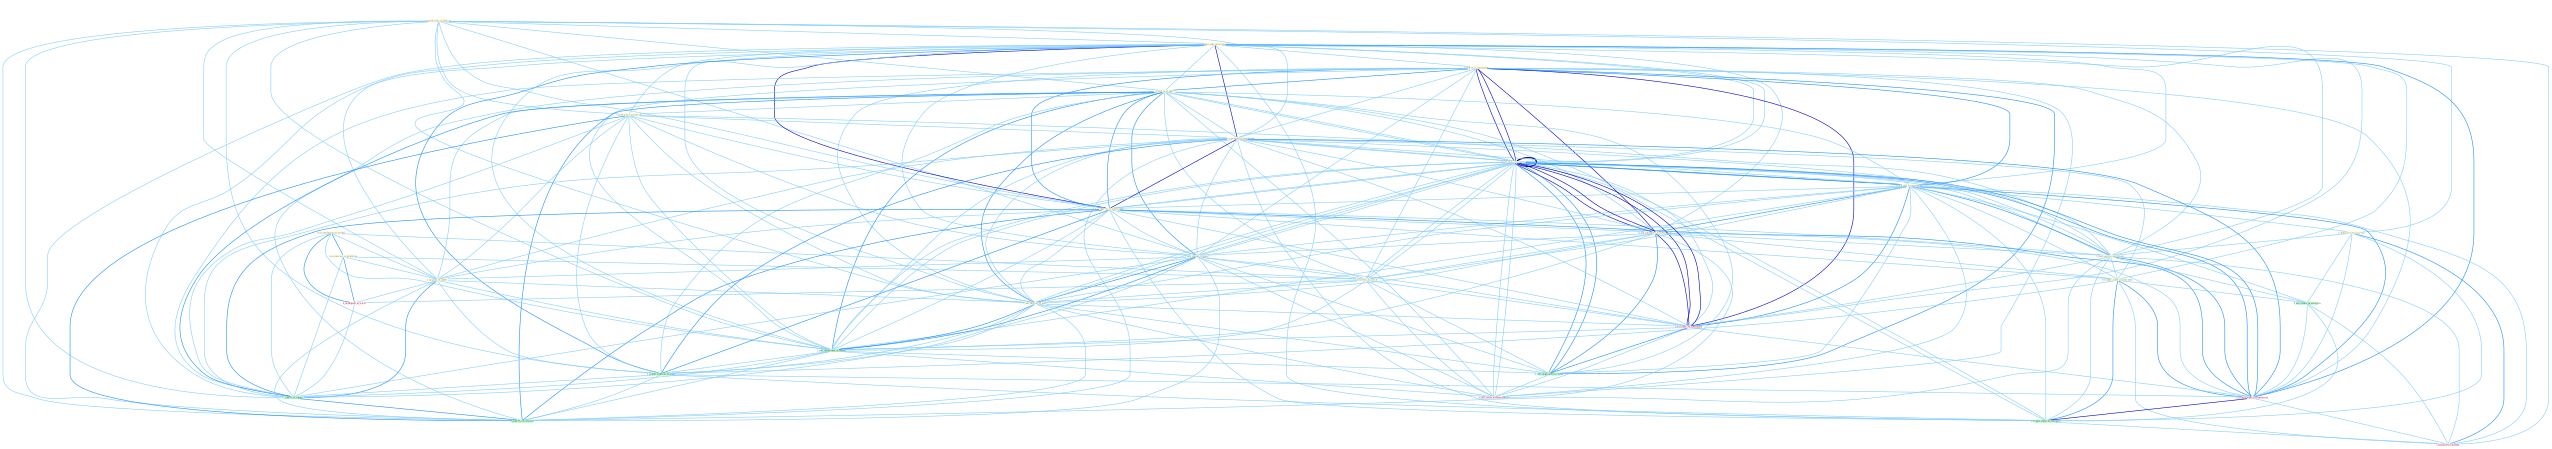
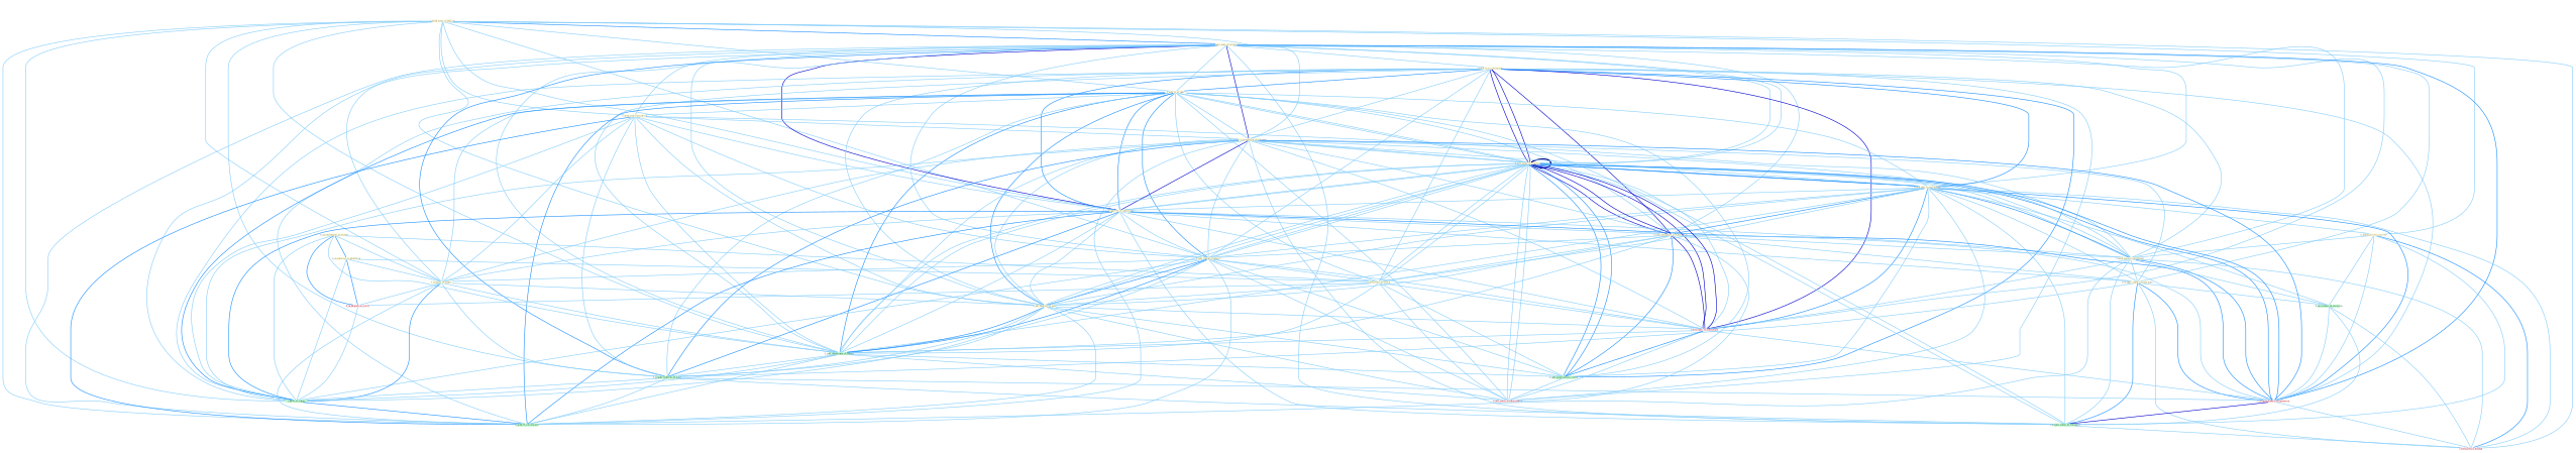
  graph {
    fontname="Noto Serif"
    node [color="#ffffe0" fixedsize=true fontcolor="#8b7d6b" fontname="Noto Serif" fontsize=4 shape=polygon style=filled]
    edge [color="#87cefa" fontname="Noto Serif" w=1]
    "1_hold_asset_of_billion " [height=.06 width=.5]
    "1_acquir_unit_of_entitynam " [height=.06 width=.5]
    "0_sell_%_to_entitynam " [height=.06 width=.5]
    "1_sell_%_of_unit " [height=.06 width=.5]
    "1_seek_line_of_million " [height=.06 width=.5]
    "0_us_entitynam_as_model " [height=.06 width=.5]
    "0_sell_stake_to_entitynam " [height=.06 width=.5]
    "0_sell_pill_in_entitynam " [height=.06 width=.5]
    "0_us_interest_as_platform " [height=.06 width=.5]
    "1_acquir_remaind_of_entitynam " [height=.06 width=.5]
    "0_hold_groceri_in_rear " [height=.06 width=.5]
    "1_acquir_%_of_entitynam " [height=.06 width=.5]
    "0_sell_subsidiari_to_entitynam " [height=.06 width=.5]
    "1_sell_chunk_of_share " [height=.06 width=.5]
    "1_us_part_of_name " [height=.06 width=.5]
    "1_seek_seat_in_entitynam " [height=.06 width=.5]
    "0_acquir_right_in_yearnum " [height=.06 width=.5]
    "1_sell_item_as_clock " [height=.06 width=.5]
    "1_sell_billion_of_note " [height=.06 width=.5]
    "0_sell_oper_to_entitynam " [color="#fff0f5" fontcolor="#b22222" height=.06 width=.5]
    "0_us_deposit_as_cach " [color="#fff0f5" fontcolor="#b22222" height=.06 width=.5]
    "1_acquir_stake_in_entitynam " [color="#fff0f5" fontcolor="#b22222" height=.06 width=.5]
    "1_hold_job_in_manag " [color="#fff0f5" fontcolor="#b22222" height=.06 width=.5]
    "0_sell_stock_without_hitch " [color="#fff0f5" fontcolor="#b22222" height=.06 width=.5]
    "1_sell_othernum_of_model " [color="#BDFCC9" fontcolor="#2f4f4f" height=.06 width=.5]
    "1_acquir_million_of_asset " [color="#BDFCC9" fontcolor="#2f4f4f" height=.06 width=.5]
    "1_us_%_of_capac " [color="#BDFCC9" fontcolor="#2f4f4f" height=.06 width=.5]
    "1_seek_%_of_concern " [color="#BDFCC9" fontcolor="#2f4f4f" height=.06 width=.5]
    "1_acquir_stake_in_compani " [color="#BDFCC9" fontcolor="#2f4f4f" height=.06 width=.5]
    "1_sell_approach_to_client " [color="#BDFCC9" fontcolor="#2f4f4f" height=.06 width=.5]
    "0_see_vaniti_in_everyon " [color="#BDFCC9" fontcolor="#2f4f4f" height=.06 width=.5]
    subgraph sub_1 {
      "1_hold_asset_of_billion "
      "1_acquir_unit_of_entitynam "
      "0_sell_%_to_entitynam "
      "1_sell_%_of_unit "
      "1_seek_line_of_million "
      "0_us_entitynam_as_model "
      "0_sell_stake_to_entitynam "
      "0_sell_pill_in_entitynam "
      "0_us_interest_as_platform "
      "1_acquir_remaind_of_entitynam "
      "0_hold_groceri_in_rear "
      "1_acquir_%_of_entitynam "
      "0_sell_subsidiari_to_entitynam "
      "1_sell_chunk_of_share "
      "1_us_part_of_name "
      "1_seek_seat_in_entitynam "
      "0_acquir_right_in_yearnum "
      "1_sell_item_as_clock "
      "1_sell_billion_of_note "
    }
    subgraph sub_2 {
      "0_sell_stake_to_entitynam "
      "0_sell_oper_to_entitynam "
      "0_us_deposit_as_cach "
      "1_acquir_stake_in_entitynam "
      "1_hold_job_in_manag "
      "0_sell_stock_without_hitch "
    }
-   "1_hold_asset_of_billion " -- "1_acquir_unit_of_entitynam "
+   "1_hold_asset_of_billion " -- "1_acquir_unit_of_entitynam " [color="#1e90ff"]
    "1_hold_asset_of_billion " -- "1_sell_%_of_unit "
    "1_hold_asset_of_billion " -- "1_seek_line_of_million "
    "1_hold_asset_of_billion " -- "1_acquir_remaind_of_entitynam "
    "1_hold_asset_of_billion " -- "0_hold_groceri_in_rear "
    "1_hold_asset_of_billion " -- "1_acquir_%_of_entitynam "
    "1_hold_asset_of_billion " -- "1_sell_chunk_of_share "
    "1_hold_asset_of_billion " -- "1_us_part_of_name "
    "1_hold_asset_of_billion " -- "1_sell_billion_of_note "
    "1_hold_asset_of_billion " -- "1_hold_job_in_manag "
    "1_hold_asset_of_billion " -- "1_sell_othernum_of_model "
    "1_hold_asset_of_billion " -- "1_acquir_million_of_asset "
    "1_hold_asset_of_billion " -- "1_us_%_of_capac "
    "1_hold_asset_of_billion " -- "1_seek_%_of_concern "
    "1_acquir_unit_of_entitynam " -- "0_sell_%_to_entitynam "
    "1_acquir_unit_of_entitynam " -- "1_sell_%_of_unit "
    "1_acquir_unit_of_entitynam " -- "1_seek_line_of_million "
    "1_acquir_unit_of_entitynam " -- "0_sell_stake_to_entitynam "
    "1_acquir_unit_of_entitynam " -- "0_sell_stake_to_entitynam "
    "1_acquir_unit_of_entitynam " -- "0_sell_pill_in_entitynam "
    "1_acquir_unit_of_entitynam " -- "1_acquir_remaind_of_entitynam " [color="#0000cd" w=3]
    "1_acquir_unit_of_entitynam " -- "1_acquir_%_of_entitynam " [color="#0000cd" w=3]
    "1_acquir_unit_of_entitynam " -- "0_sell_subsidiari_to_entitynam "
    "1_acquir_unit_of_entitynam " -- "1_sell_chunk_of_share "
    "1_acquir_unit_of_entitynam " -- "1_us_part_of_name "
    "1_acquir_unit_of_entitynam " -- "1_seek_seat_in_entitynam "
    "1_acquir_unit_of_entitynam " -- "0_acquir_right_in_yearnum "
    "1_acquir_unit_of_entitynam " -- "1_sell_billion_of_note "
    "1_acquir_unit_of_entitynam " -- "0_sell_oper_to_entitynam "
    "1_acquir_unit_of_entitynam " -- "1_acquir_stake_in_entitynam " [color="#1e90ff" w=2]
    "1_acquir_unit_of_entitynam " -- "1_sell_othernum_of_model "
    "1_acquir_unit_of_entitynam " -- "1_acquir_million_of_asset " [color="#1e90ff" w=2]
    "1_acquir_unit_of_entitynam " -- "1_us_%_of_capac "
    "1_acquir_unit_of_entitynam " -- "1_seek_%_of_concern "
    "1_acquir_unit_of_entitynam " -- "1_acquir_stake_in_compani "
    "0_sell_%_to_entitynam " -- "1_sell_%_of_unit " [color="#1e90ff" w=2]
    "0_sell_%_to_entitynam " -- "0_sell_stake_to_entitynam " [color="#0000cd" w=3]
    "0_sell_%_to_entitynam " -- "0_sell_stake_to_entitynam " [color="#0000cd" w=3]
    "0_sell_%_to_entitynam " -- "0_sell_pill_in_entitynam " [color="#1e90ff" w=2]
    "0_sell_%_to_entitynam " -- "1_acquir_remaind_of_entitynam "
    "0_sell_%_to_entitynam " -- "1_acquir_%_of_entitynam " [color="#1e90ff" w=2]
    "0_sell_%_to_entitynam " -- "0_sell_subsidiari_to_entitynam " [color="#0000cd" w=3]
    "0_sell_%_to_entitynam " -- "1_sell_chunk_of_share "
    "0_sell_%_to_entitynam " -- "1_seek_seat_in_entitynam "
    "0_sell_%_to_entitynam " -- "1_sell_item_as_clock "
    "0_sell_%_to_entitynam " -- "1_sell_billion_of_note "
    "0_sell_%_to_entitynam " -- "0_sell_oper_to_entitynam " [color="#0000cd" w=3]
    "0_sell_%_to_entitynam " -- "1_acquir_stake_in_entitynam "
    "0_sell_%_to_entitynam " -- "0_sell_stock_without_hitch "
    "0_sell_%_to_entitynam " -- "1_sell_othernum_of_model "
    "0_sell_%_to_entitynam " -- "1_us_%_of_capac "
    "0_sell_%_to_entitynam " -- "1_seek_%_of_concern "
    "0_sell_%_to_entitynam " -- "1_sell_approach_to_client " [color="#1e90ff" w=2]
    "1_sell_%_of_unit " -- "1_seek_line_of_million "
    "1_sell_%_of_unit " -- "0_sell_stake_to_entitynam "
    "1_sell_%_of_unit " -- "0_sell_stake_to_entitynam "
    "1_sell_%_of_unit " -- "0_sell_pill_in_entitynam "
    "1_sell_%_of_unit " -- "1_acquir_remaind_of_entitynam "
    "1_sell_%_of_unit " -- "1_acquir_%_of_entitynam " [color="#1e90ff" w=2]
    "1_sell_%_of_unit " -- "0_sell_subsidiari_to_entitynam "
    "1_sell_%_of_unit " -- "1_sell_chunk_of_share " [color="#1e90ff" w=2]
    "1_sell_%_of_unit " -- "1_us_part_of_name "
    "1_sell_%_of_unit " -- "1_sell_item_as_clock "
    "1_sell_%_of_unit " -- "1_sell_billion_of_note " [color="#1e90ff" w=2]
    "1_sell_%_of_unit " -- "0_sell_oper_to_entitynam "
    "1_sell_%_of_unit " -- "0_sell_stock_without_hitch "
    "1_sell_%_of_unit " -- "1_sell_othernum_of_model " [color="#1e90ff" w=2]
    "1_sell_%_of_unit " -- "1_acquir_million_of_asset "
    "1_sell_%_of_unit " -- "1_us_%_of_capac " [color="#1e90ff" w=2]
    "1_sell_%_of_unit " -- "1_seek_%_of_concern " [color="#1e90ff" w=2]
    "1_sell_%_of_unit " -- "1_sell_approach_to_client "
    "1_seek_line_of_million " -- "1_acquir_remaind_of_entitynam "
    "1_seek_line_of_million " -- "1_acquir_%_of_entitynam "
    "1_seek_line_of_million " -- "1_sell_chunk_of_share "
    "1_seek_line_of_million " -- "1_us_part_of_name "
    "1_seek_line_of_million " -- "1_seek_seat_in_entitynam "
    "1_seek_line_of_million " -- "1_sell_billion_of_note "
    "1_seek_line_of_million " -- "1_sell_othernum_of_model "
    "1_seek_line_of_million " -- "1_acquir_million_of_asset "
    "1_seek_line_of_million " -- "1_us_%_of_capac "
    "1_seek_line_of_million " -- "1_seek_%_of_concern " [color="#1e90ff" w=2]
    "0_us_entitynam_as_model " -- "0_us_interest_as_platform " [color="#1e90ff" w=2]
    "0_us_entitynam_as_model " -- "1_us_part_of_name "
    "0_us_entitynam_as_model " -- "1_sell_item_as_clock "
    "0_us_entitynam_as_model " -- "0_us_deposit_as_cach " [color="#1e90ff" w=2]
    "0_us_entitynam_as_model " -- "1_sell_othernum_of_model "
    "0_us_entitynam_as_model " -- "1_us_%_of_capac "
    "0_sell_stake_to_entitynam " -- "0_sell_stake_to_entitynam " [color="#000080" style=bold w=4]
    "0_sell_stake_to_entitynam " -- "0_sell_pill_in_entitynam " [color="#1e90ff" w=2]
    "0_sell_stake_to_entitynam " -- "1_acquir_remaind_of_entitynam "
    "0_sell_stake_to_entitynam " -- "1_acquir_%_of_entitynam "
    "0_sell_stake_to_entitynam " -- "0_sell_subsidiari_to_entitynam " [color="#0000cd" w=3]
    "0_sell_stake_to_entitynam " -- "1_sell_chunk_of_share "
    "0_sell_stake_to_entitynam " -- "1_seek_seat_in_entitynam "
    "0_sell_stake_to_entitynam " -- "1_sell_item_as_clock "
    "0_sell_stake_to_entitynam " -- "1_sell_billion_of_note "
    "0_sell_stake_to_entitynam " -- "0_sell_oper_to_entitynam " [color="#0000cd" w=3]
    "0_sell_stake_to_entitynam " -- "1_acquir_stake_in_entitynam " [color="#1e90ff" w=2]
    "0_sell_stake_to_entitynam " -- "0_sell_stock_without_hitch "
    "0_sell_stake_to_entitynam " -- "0_sell_stock_without_hitch "
    "0_sell_stake_to_entitynam " -- "1_sell_othernum_of_model "
    "0_sell_stake_to_entitynam " -- "1_acquir_stake_in_compani "
    "0_sell_stake_to_entitynam " -- "1_sell_approach_to_client " [color="#1e90ff" w=2]
    "0_sell_stake_to_entitynam " -- "1_sell_approach_to_client " [color="#1e90ff" w=2]
    "0_sell_pill_in_entitynam " -- "0_sell_stake_to_entitynam " [color="#1e90ff" w=2]
    "0_sell_pill_in_entitynam " -- "1_acquir_remaind_of_entitynam "
    "0_sell_pill_in_entitynam " -- "0_hold_groceri_in_rear "
    "0_sell_pill_in_entitynam " -- "1_acquir_%_of_entitynam "
    "0_sell_pill_in_entitynam " -- "0_sell_subsidiari_to_entitynam " [color="#1e90ff" w=2]
    "0_sell_pill_in_entitynam " -- "1_sell_chunk_of_share "
    "0_sell_pill_in_entitynam " -- "1_seek_seat_in_entitynam " [color="#1e90ff" w=2]
    "0_sell_pill_in_entitynam " -- "0_acquir_right_in_yearnum "
    "0_sell_pill_in_entitynam " -- "1_sell_item_as_clock "
    "0_sell_pill_in_entitynam " -- "1_sell_billion_of_note "
    "0_sell_pill_in_entitynam " -- "0_sell_oper_to_entitynam " [color="#1e90ff" w=2]
    "0_sell_pill_in_entitynam " -- "1_acquir_stake_in_entitynam " [color="#1e90ff" w=2]
    "0_sell_pill_in_entitynam " -- "1_hold_job_in_manag "
    "0_sell_pill_in_entitynam " -- "0_sell_stock_without_hitch "
    "0_sell_pill_in_entitynam " -- "1_sell_othernum_of_model "
    "0_sell_pill_in_entitynam " -- "1_acquir_stake_in_compani "
    "0_sell_pill_in_entitynam " -- "1_sell_approach_to_client "
    "0_sell_pill_in_entitynam " -- "0_see_vaniti_in_everyon "
    "0_us_interest_as_platform " -- "1_us_part_of_name "
    "0_us_interest_as_platform " -- "1_sell_item_as_clock "
    "0_us_interest_as_platform " -- "0_us_deposit_as_cach " [color="#1e90ff" w=2]
    "0_us_interest_as_platform " -- "1_us_%_of_capac "
    "1_acquir_remaind_of_entitynam " -- "0_sell_stake_to_entitynam "
    "1_acquir_remaind_of_entitynam " -- "1_acquir_%_of_entitynam " [color="#0000cd" w=3]
    "1_acquir_remaind_of_entitynam " -- "0_sell_subsidiari_to_entitynam "
    "1_acquir_remaind_of_entitynam " -- "1_sell_chunk_of_share "
    "1_acquir_remaind_of_entitynam " -- "1_us_part_of_name "
    "1_acquir_remaind_of_entitynam " -- "1_seek_seat_in_entitynam "
    "1_acquir_remaind_of_entitynam " -- "0_acquir_right_in_yearnum "
    "1_acquir_remaind_of_entitynam " -- "1_sell_billion_of_note "
    "1_acquir_remaind_of_entitynam " -- "0_sell_oper_to_entitynam "
    "1_acquir_remaind_of_entitynam " -- "1_acquir_stake_in_entitynam " [color="#1e90ff" w=2]
    "1_acquir_remaind_of_entitynam " -- "1_sell_othernum_of_model "
    "1_acquir_remaind_of_entitynam " -- "1_acquir_million_of_asset " [color="#1e90ff" w=2]
    "1_acquir_remaind_of_entitynam " -- "1_us_%_of_capac "
    "1_acquir_remaind_of_entitynam " -- "1_seek_%_of_concern "
    "1_acquir_remaind_of_entitynam " -- "1_acquir_stake_in_compani "
    "0_hold_groceri_in_rear " -- "1_seek_seat_in_entitynam "
    "0_hold_groceri_in_rear " -- "1_acquir_stake_in_entitynam "
    "0_hold_groceri_in_rear " -- "1_hold_job_in_manag " [color="#1e90ff" w=2]
    "0_hold_groceri_in_rear " -- "1_acquir_stake_in_compani "
    "0_hold_groceri_in_rear " -- "0_see_vaniti_in_everyon "
    "1_acquir_%_of_entitynam " -- "0_sell_stake_to_entitynam "
    "1_acquir_%_of_entitynam " -- "0_sell_subsidiari_to_entitynam "
    "1_acquir_%_of_entitynam " -- "1_sell_chunk_of_share "
    "1_acquir_%_of_entitynam " -- "1_us_part_of_name "
    "1_acquir_%_of_entitynam " -- "1_seek_seat_in_entitynam "
    "1_acquir_%_of_entitynam " -- "0_acquir_right_in_yearnum "
    "1_acquir_%_of_entitynam " -- "1_sell_billion_of_note "
    "1_acquir_%_of_entitynam " -- "0_sell_oper_to_entitynam "
    "1_acquir_%_of_entitynam " -- "1_acquir_stake_in_entitynam " [color="#1e90ff" w=2]
    "1_acquir_%_of_entitynam " -- "1_sell_othernum_of_model "
    "1_acquir_%_of_entitynam " -- "1_acquir_million_of_asset " [color="#1e90ff" w=2]
    "1_acquir_%_of_entitynam " -- "1_us_%_of_capac " [color="#1e90ff" w=2]
    "1_acquir_%_of_entitynam " -- "1_seek_%_of_concern " [color="#1e90ff" w=2]
    "1_acquir_%_of_entitynam " -- "1_acquir_stake_in_compani "
    "0_sell_subsidiari_to_entitynam " -- "0_sell_stake_to_entitynam " [color="#0000cd" w=3]
    "0_sell_subsidiari_to_entitynam " -- "1_sell_chunk_of_share "
    "0_sell_subsidiari_to_entitynam " -- "1_seek_seat_in_entitynam "
    "0_sell_subsidiari_to_entitynam " -- "0_acquir_right_in_yearnum "
    "0_sell_subsidiari_to_entitynam " -- "1_sell_item_as_clock "
    "0_sell_subsidiari_to_entitynam " -- "1_sell_billion_of_note "
    "0_sell_subsidiari_to_entitynam " -- "0_sell_oper_to_entitynam " [color="#0000cd" w=3]
    "0_sell_subsidiari_to_entitynam " -- "1_acquir_stake_in_entitynam "
    "0_sell_subsidiari_to_entitynam " -- "0_sell_stock_without_hitch "
    "0_sell_subsidiari_to_entitynam " -- "1_sell_othernum_of_model "
    "0_sell_subsidiari_to_entitynam " -- "1_sell_approach_to_client " [color="#1e90ff" w=2]
    "1_sell_chunk_of_share " -- "0_sell_stake_to_entitynam "
    "1_sell_chunk_of_share " -- "1_us_part_of_name "
    "1_sell_chunk_of_share " -- "1_sell_item_as_clock "
    "1_sell_chunk_of_share " -- "1_sell_billion_of_note " [color="#1e90ff" w=2]
    "1_sell_chunk_of_share " -- "0_sell_oper_to_entitynam "
    "1_sell_chunk_of_share " -- "0_sell_stock_without_hitch "
    "1_sell_chunk_of_share " -- "1_sell_othernum_of_model " [color="#1e90ff" w=2]
    "1_sell_chunk_of_share " -- "1_acquir_million_of_asset "
    "1_sell_chunk_of_share " -- "1_us_%_of_capac "
    "1_sell_chunk_of_share " -- "1_seek_%_of_concern "
    "1_sell_chunk_of_share " -- "1_sell_approach_to_client "
    "1_us_part_of_name " -- "1_sell_billion_of_note "
    "1_us_part_of_name " -- "0_us_deposit_as_cach "
    "1_us_part_of_name " -- "1_sell_othernum_of_model "
    "1_us_part_of_name " -- "1_acquir_million_of_asset "
    "1_us_part_of_name " -- "1_us_%_of_capac " [color="#1e90ff" w=2]
    "1_us_part_of_name " -- "1_seek_%_of_concern "
    "1_seek_seat_in_entitynam " -- "0_sell_stake_to_entitynam "
    "1_seek_seat_in_entitynam " -- "0_acquir_right_in_yearnum "
    "1_seek_seat_in_entitynam " -- "0_sell_oper_to_entitynam "
    "1_seek_seat_in_entitynam " -- "1_acquir_stake_in_entitynam " [color="#1e90ff" w=2]
    "1_seek_seat_in_entitynam " -- "1_hold_job_in_manag "
    "1_seek_seat_in_entitynam " -- "1_seek_%_of_concern "
    "1_seek_seat_in_entitynam " -- "1_acquir_stake_in_compani "
    "1_seek_seat_in_entitynam " -- "0_see_vaniti_in_everyon "
    "0_acquir_right_in_yearnum " -- "1_acquir_stake_in_entitynam " [color="#1e90ff" w=2]
    "0_acquir_right_in_yearnum " -- "1_hold_job_in_manag "
    "0_acquir_right_in_yearnum " -- "1_acquir_million_of_asset "
    "0_acquir_right_in_yearnum " -- "1_acquir_stake_in_compani " [color="#1e90ff" w=2]
    "0_acquir_right_in_yearnum " -- "0_see_vaniti_in_everyon "
    "1_sell_item_as_clock " -- "0_sell_stake_to_entitynam "
    "1_sell_item_as_clock " -- "1_sell_billion_of_note "
    "1_sell_item_as_clock " -- "0_sell_oper_to_entitynam "
    "1_sell_item_as_clock " -- "0_us_deposit_as_cach "
    "1_sell_item_as_clock " -- "0_sell_stock_without_hitch "
    "1_sell_item_as_clock " -- "1_sell_othernum_of_model "
    "1_sell_item_as_clock " -- "1_sell_approach_to_client "
    "1_sell_billion_of_note " -- "0_sell_stake_to_entitynam "
    "1_sell_billion_of_note " -- "0_sell_oper_to_entitynam "
    "1_sell_billion_of_note " -- "0_sell_stock_without_hitch "
    "1_sell_billion_of_note " -- "1_sell_othernum_of_model " [color="#1e90ff" w=2]
    "1_sell_billion_of_note " -- "1_acquir_million_of_asset "
    "1_sell_billion_of_note " -- "1_us_%_of_capac "
    "1_sell_billion_of_note " -- "1_seek_%_of_concern "
    "1_sell_billion_of_note " -- "1_sell_approach_to_client "
    "0_sell_oper_to_entitynam " -- "0_sell_stake_to_entitynam " [color="#0000cd" w=3]
    "0_sell_oper_to_entitynam " -- "1_acquir_stake_in_entitynam "
    "0_sell_oper_to_entitynam " -- "0_sell_stock_without_hitch "
    "0_sell_oper_to_entitynam " -- "1_sell_othernum_of_model "
    "0_sell_oper_to_entitynam " -- "1_sell_approach_to_client " [color="#1e90ff" w=2]
    "0_us_deposit_as_cach " -- "1_us_%_of_capac "
    "1_acquir_stake_in_entitynam " -- "0_sell_stake_to_entitynam " [color="#1e90ff" w=2]
    "1_acquir_stake_in_entitynam " -- "1_hold_job_in_manag "
    "1_acquir_stake_in_entitynam " -- "1_acquir_stake_in_compani " [color="#0000cd" w=3]
    "1_sell_othernum_of_model " -- "0_sell_stake_to_entitynam "
    "1_sell_othernum_of_model " -- "0_sell_stock_without_hitch "
    "1_sell_othernum_of_model " -- "1_acquir_million_of_asset "
    "1_sell_othernum_of_model " -- "1_us_%_of_capac "
    "1_sell_othernum_of_model " -- "1_seek_%_of_concern "
    "1_sell_othernum_of_model " -- "1_sell_approach_to_client "
    "1_acquir_million_of_asset " -- "1_acquir_stake_in_entitynam "
    "1_acquir_million_of_asset " -- "1_us_%_of_capac "
    "1_acquir_million_of_asset " -- "1_seek_%_of_concern "
    "1_acquir_million_of_asset " -- "1_acquir_stake_in_compani "
    "1_us_%_of_capac " -- "1_seek_%_of_concern " [color="#1e90ff" w=2]
    "1_acquir_stake_in_compani " -- "0_sell_stake_to_entitynam "
    "1_acquir_stake_in_compani " -- "1_hold_job_in_manag "
    "1_sell_approach_to_client " -- "0_sell_stock_without_hitch "
    "0_see_vaniti_in_everyon " -- "1_acquir_stake_in_entitynam "
    "0_see_vaniti_in_everyon " -- "1_hold_job_in_manag "
    "0_see_vaniti_in_everyon " -- "1_acquir_stake_in_compani "
  }
